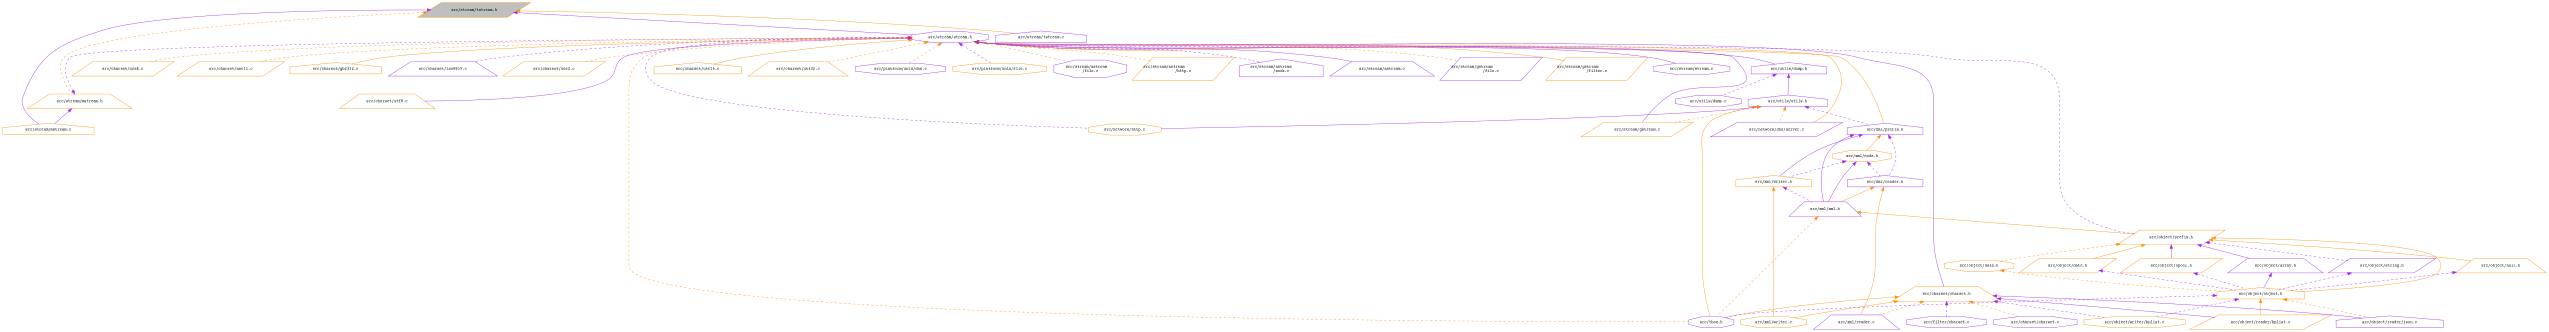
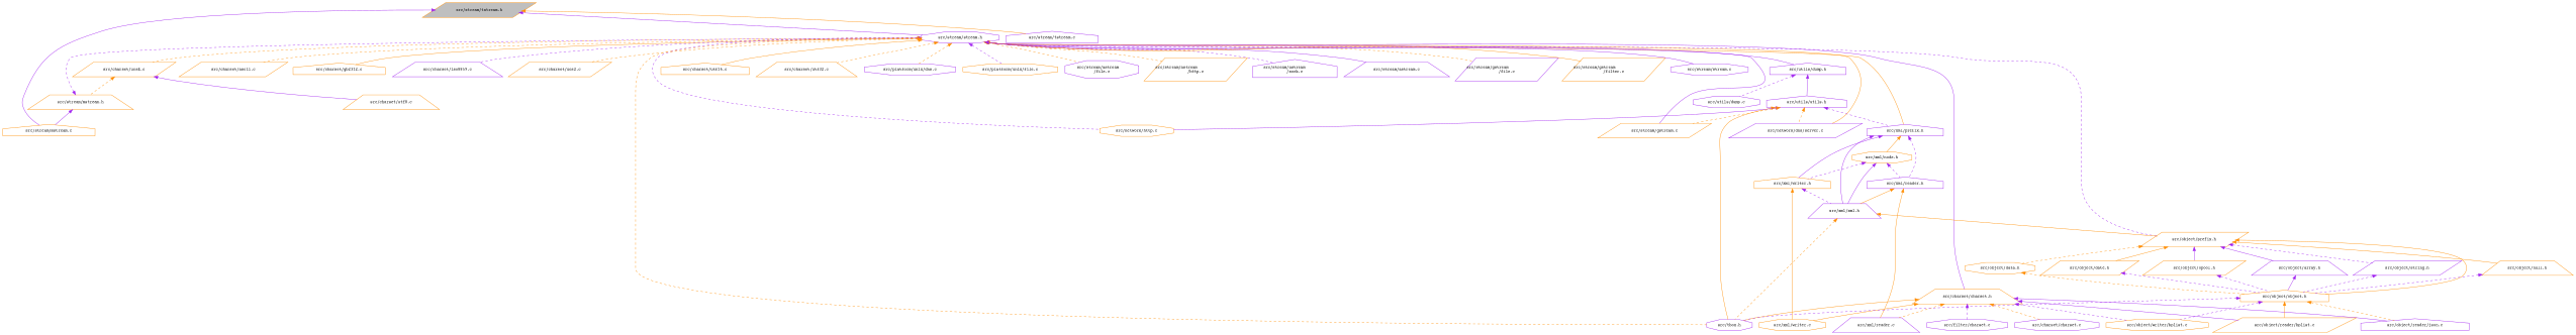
  digraph {
    fontname="Courier Prime"
    node [color=darkorange fillcolor=white fontname="Courier Prime" fontsize=10 shape=parallelogram style=filled]
    edge [color=purple dir=back fontname="Courier Prime" fontsize=10 labelfontname=CourierNew labelfontsize=10 style=dashed]
    n1 [fillcolor=grey75 fontcolor=black height=0.2 label="src/stream/tstream.h" width=0.4]
    n2 [color=purple height=0.2 label="src/stream/stream.h" shape=octagon width=0.4]
    n3 [height=0.2 label="src/stream/mstream.h" shape=trapezium width=0.4]
    n4 [height=0.2 label="src/stream/mstream.c" shape=house width=0.4]
    n5 [color=purple height=0.2 label="src/stream/tstream.c" shape=house width=0.4]
    n6 [color=purple height=0.2 label="src/utils/dump.h" shape=house width=0.4]
    n7 [color=purple height=0.2 label="src/xml/prefix.h" shape=house width=0.4]
    n8 [height=0.2 label="src/object/prefix.h" width=0.4]
    n9 [color=purple height=0.2 label="src/tbox.h" shape=octagon width=0.4]
    n10 [color=purple height=0.2 label="src/network/dns/server.c" width=0.4]
    n11 [height=0.2 label="src/network/http.c" shape=octagon width=0.4]
    n12 [height=0.2 label="src/stream/gstream.c" width=0.4]
    n13 [height=0.2 label="src/charset/ascii.c" width=0.4]
    n14 [height=0.2 label="src/charset/charset.h" shape=trapezium width=0.4]
    n15 [height=0.2 label="src/charset/gb2312.c" shape=house width=0.4]
    n16 [color=purple height=0.2 label="src/charset/iso8859.c" shape=trapezium width=0.4]
    n17 [height=0.2 label="src/charset/ucs2.c" width=0.4]
    n18 [height=0.2 label="src/charset/ucs4.c" width=0.4]
    n19 [height=0.2 label="src/charset/utf16.c" shape=house width=0.4]
    n20 [height=0.2 label="src/charset/utf32.c" shape=trapezium width=0.4]
    n21 [height=0.2 label="src/charset/utf8.c" shape=trapezium width=0.4]
    n22 [color=purple height=0.2 label="src/platform/unix/dns.c" shape=octagon width=0.4]
    n23 [height=0.2 label="src/platform/unix/file.c" shape=octagon width=0.4]
    n24 [color=purple height=0.2 label="src/stream/astream\l/file.c" shape=octagon width=0.4]
    n25 [height=0.2 label="src/stream/astream\l/http.c" width=0.4]
    n26 [color=purple height=0.2 label="src/stream/astream\l/sock.c" shape=house width=0.4]
    n27 [color=purple height=0.2 label="src/stream/astream.c" shape=trapezium width=0.4]
    n28 [color=purple height=0.2 label="src/stream/gstream\l/file.c" width=0.4]
    n29 [height=0.2 label="src/stream/gstream\l/filter.c" width=0.4]
    n30 [color=purple height=0.2 label="src/stream/stream.c" shape=octagon width=0.4]
    n31 [color=purple height=0.2 label="src/utils/utils.h" shape=house width=0.4]
    n32 [color=purple height=0.2 label="src/utils/dump.c" shape=octagon width=0.4]
    n33 [color=purple height=0.2 label="src/xml/xml.h" shape=trapezium width=0.4]
    n34 [height=0.2 label="src/xml/node.h" shape=octagon width=0.4]
    n35 [color=purple height=0.2 label="src/xml/reader.h" shape=house width=0.4]
    n36 [height=0.2 label="src/xml/writer.h" shape=house width=0.4]
    n37 [height=0.2 label="src/object/object.h" shape=house width=0.4]
    n38 [height=0.2 label="src/object/null.h" shape=trapezium width=0.4]
    n39 [height=0.2 label="src/object/data.h" shape=octagon width=0.4]
    n40 [height=0.2 label="src/object/date.h" width=0.4]
    n41 [height=0.2 label="src/object/opool.h" width=0.4]
    n42 [color=purple height=0.2 label="src/object/array.h" shape=trapezium width=0.4]
    n43 [color=purple height=0.2 label="src/object/string.h" width=0.4]
    n44 [height=0.2 label="src/object/reader/bplist.c" width=0.4]
    n45 [color=purple height=0.2 label="src/object/reader/json.c" shape=house width=0.4]
    n46 [height=0.2 label="src/object/writer/bplist.c" shape=octagon width=0.4]
    n47 [color=purple height=0.2 label="src/xml/reader.c" shape=trapezium width=0.4]
    n48 [height=0.2 label="src/xml/writer.c" shape=octagon width=0.4]
    n49 [color=purple height=0.2 label="src/charset/charset.c" shape=octagon width=0.4]
    n50 [color=purple height=0.2 label="src/filter/charset.c" shape=octagon width=0.4]
    n1 -> n2 [style=solid]
-   n1 -> n3 [color=darkorange]
+   n18 -> n3 [color=darkorange]
    n1 -> n4 [style=solid]
    n1 -> n5 [color=darkorange style=solid]
    n2 -> n6 [style=solid]
    n2 -> n7 [color=darkorange style=solid]
    n2 -> n8
    n2 -> n9 [color=darkorange]
    n2 -> n10 [color=darkorange style=solid]
    n2 -> n11
    n2 -> n12 [style=solid]
    n2 -> n13 [color=darkorange]
    n2 -> n14 [style=solid]
    n2 -> n15 [color=darkorange style=solid]
    n2 -> n16
    n2 -> n17 [color=darkorange]
    n2 -> n18 [color=darkorange]
    n2 -> n19 [color=darkorange style=solid]
    n2 -> n20 [color=darkorange]
-   n2 -> n21 [style=solid]
+   n18 -> n21 [style=solid]
    n2 -> n22 [color=darkorange]
    n2 -> n23
    n2 -> n24 [color=darkorange]
    n2 -> n25 [color=darkorange]
    n2 -> n26
    n2 -> n27 [style=solid]
    n2 -> n28 [color=darkorange]
    n2 -> n29 [color=darkorange style=solid]
    n2 -> n30 [style=solid]
    n3 -> n2
    n3 -> n4 [style=solid]
    n6 -> n31 [style=solid]
    n6 -> n32
    n7 -> n33 [style=solid]
    n7 -> n34 [color=darkorange style=solid]
    n7 -> n35
    n7 -> n36 [style=solid]
    n8 -> n37 [color=darkorange style=solid]
    n8 -> n38 [color=darkorange style=solid]
    n8 -> n39 [color=darkorange]
    n8 -> n40 [color=darkorange style=solid]
    n8 -> n41 [style=solid]
    n8 -> n42 [style=solid]
    n8 -> n43
    n14 -> n9 [color=darkorange style=solid]
    n14 -> n44 [style=solid]
    n14 -> n45 [style=solid]
    n14 -> n46
    n14 -> n47 [color=darkorange]
    n14 -> n48 [color=darkorange style=solid]
    n14 -> n49 [color=darkorange]
    n14 -> n50
    n31 -> n7
    n31 -> n9 [color=darkorange style=solid]
    n31 -> n10 [color=darkorange]
    n31 -> n11 [style=solid]
    n31 -> n12 [color=darkorange]
    n33 -> n8 [color=darkorange style=solid]
    n33 -> n9 [color=darkorange]
    n34 -> n33 [style=solid]
    n34 -> n35
    n34 -> n36
    n35 -> n33 [color=darkorange style=solid]
    n35 -> n47 [color=darkorange style=solid]
    n36 -> n33
    n36 -> n48 [color=darkorange style=solid]
    n37 -> n9
    n37 -> n44 [color=darkorange style=solid]
    n37 -> n45 [color=darkorange]
    n37 -> n46
    n38 -> n37
    n39 -> n37 [color=darkorange]
    n40 -> n37
    n41 -> n37
    n42 -> n37 [style=solid]
    n43 -> n37
  }
